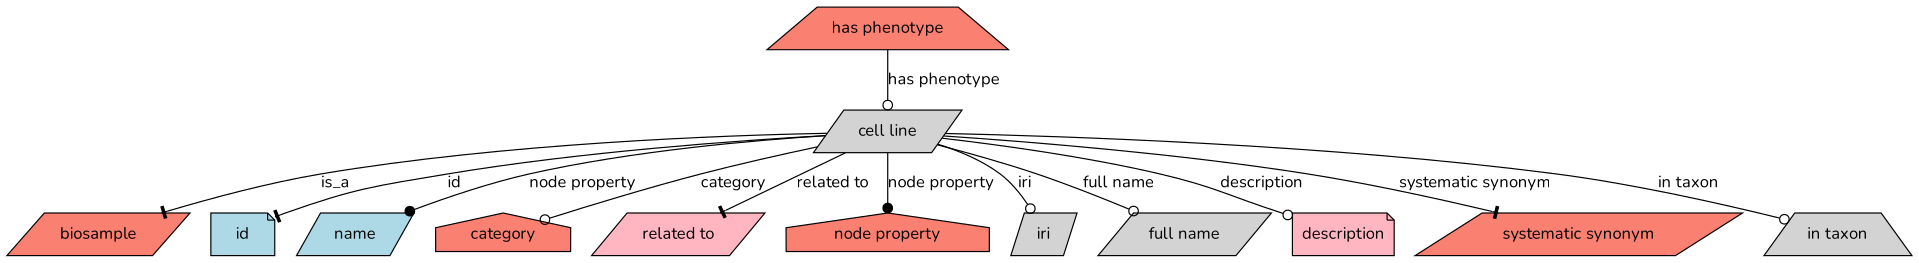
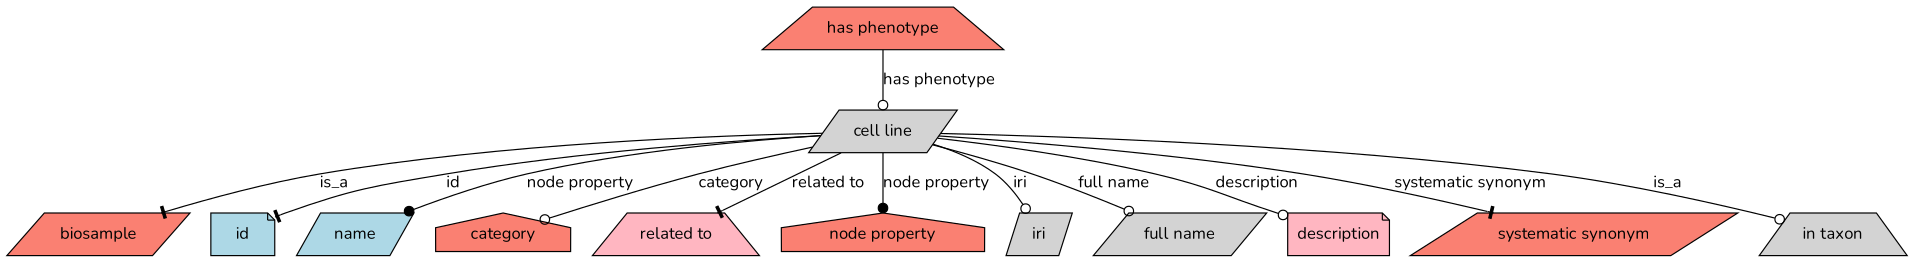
  digraph {
    fontname=Nunito
    node [fillcolor=salmon fontname=Nunito shape=parallelogram style=filled color=black]
    edge [arrowhead=odot fontname=Nunito color=black style=solid]
    n1 [fillcolor=lightgrey height=0.5 label="cell line" width=1.0651 color=""]
    biosample [height=0.5 width=1.2905 color=""]
    id [fillcolor=lightblue height=0.5 shape=note width=0.75]
    name [fillcolor=lightblue height=0.5 width=0.75]
    category [height=0.5 shape=house width=0.75]
-   "related to" [fillcolor=lightpink height=0.5 width=0.75]
+   "related to" [fillcolor=lightpink height=0.5 shape=trapezium width=0.75]
    "node property" [height=0.5 shape=house width=0.75]
    iri [fillcolor=lightgrey height=0.5 width=0.75]
    "full name" [fillcolor=lightgrey height=0.5 width=0.75]
    description [fillcolor=lightpink height=0.5 shape=note width=0.75]
    "systematic synonym" [height=0.5 width=0.75]
    "in taxon" [fillcolor=lightgrey height=0.5 shape=trapezium width=0.75]
    "has phenotype" [height=0.5 shape=trapezium width=0.75]
    n1 -> biosample [arrowhead=tee label=is_a color="" style=""]
    n1 -> id [arrowhead=tee label=id]
    n1 -> name [arrowhead=dot label="node property"]
    n1 -> category [label=category]
    n1 -> "related to" [arrowhead=tee label="related to"]
    n1 -> "node property" [arrowhead=dot label="node property"]
    n1 -> iri [label=iri]
    n1 -> "full name" [label="full name"]
    n1 -> description [label=description]
    n1 -> "systematic synonym" [arrowhead=tee label="systematic synonym"]
-   n1 -> "in taxon" [label="in taxon"]
+   n1 -> "in taxon" [label=is_a]
    "has phenotype" -> n1 [label="has phenotype"]
  }
